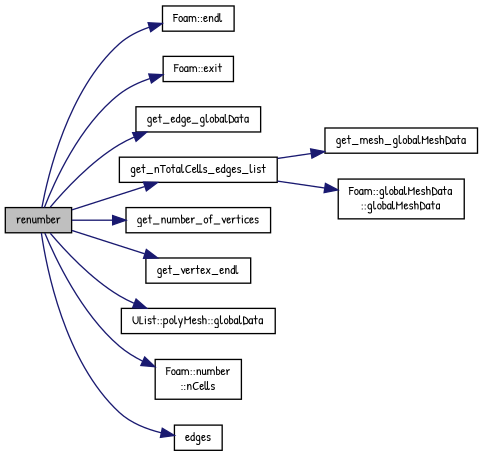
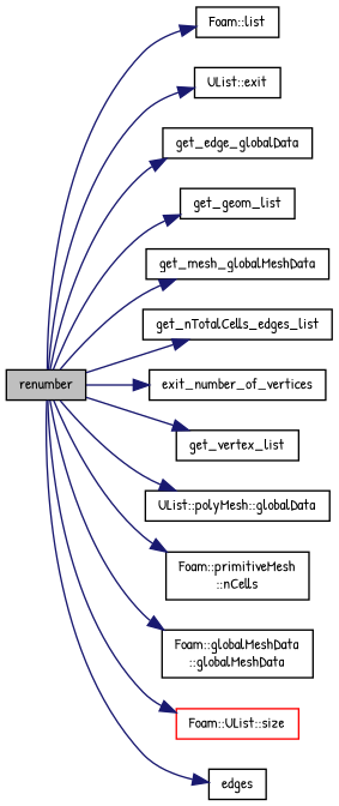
  digraph {
    fontname="Patrick Hand"
    rankdir=LR
    node [color=black fontname="Patrick Hand" fontsize=10 shape=record]
    edge [color=midnightblue fontname="Patrick Hand" fontsize=10 labelfontname=Helvetica labelfontsize=10 style=solid]
    n1 [fillcolor=grey75 fontcolor=black height=0.2 label=renumber style=filled width=0.4]
-   n2 [height=0.2 label="Foam::endl" width=0.4]
-   n3 [height=0.2 label="Foam::exit" width=0.4]
+   n2 [height=0.2 label="Foam::list" width=0.4]
+   n3 [height=0.2 label="UList::exit" width=0.4]
    n4 [height=0.2 label=get_edge_globalData width=0.4]
+   n5 [height=0.2 label=get_geom_list width=0.4]
    n6 [height=0.2 label=get_mesh_globalMeshData width=0.4]
    n7 [height=0.2 label=get_nTotalCells_edges_list width=0.4]
-   n8 [height=0.2 label=get_number_of_vertices width=0.4]
-   n9 [height=0.2 label=get_vertex_endl width=0.4]
+   n8 [height=0.2 label=exit_number_of_vertices width=0.4]
+   n9 [height=0.2 label=get_vertex_list width=0.4]
    n10 [height=0.2 label="UList::polyMesh::globalData" width=0.4]
-   n11 [height=0.2 label="Foam::number\l::nCells" width=0.4]
+   n11 [height=0.2 label="Foam::primitiveMesh\l::nCells" width=0.4]
    n12 [height=0.2 label="Foam::globalMeshData\l::globalMeshData" width=0.4]
+   n13 [color=red height=0.2 label="Foam::UList::size" width=0.4]
    n14 [height=0.2 label=edges width=0.4]
    n1 -> n2
    n1 -> n3
    n1 -> n4
-   n7 -> n6
+   n1 -> n5
+   n1 -> n6
    n1 -> n7
    n1 -> n8
    n1 -> n9
    n1 -> n10
    n1 -> n11
-   n7 -> n12
+   n1 -> n12
+   n1 -> n13
    n1 -> n14
  }
